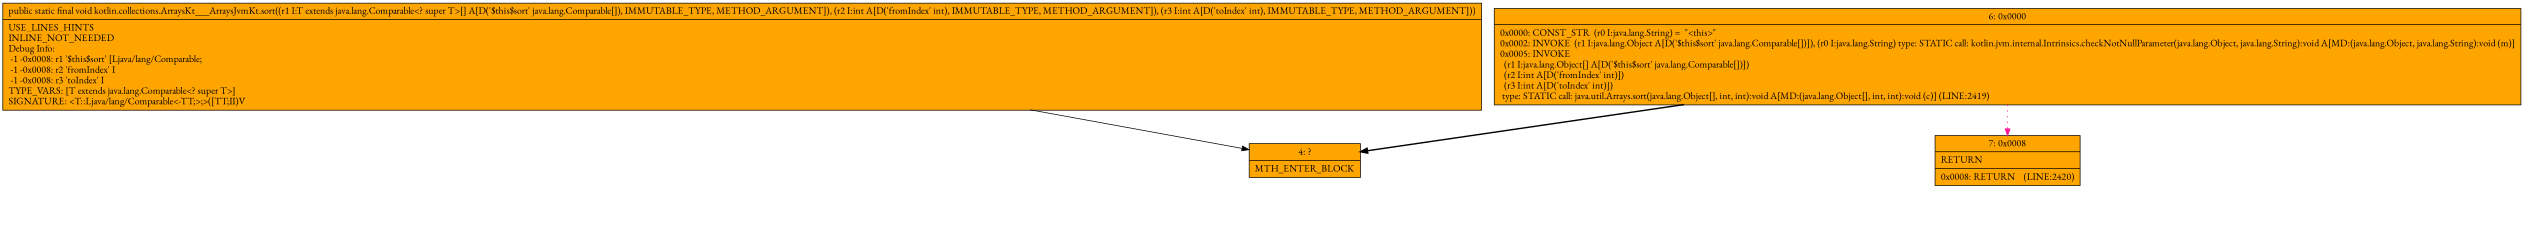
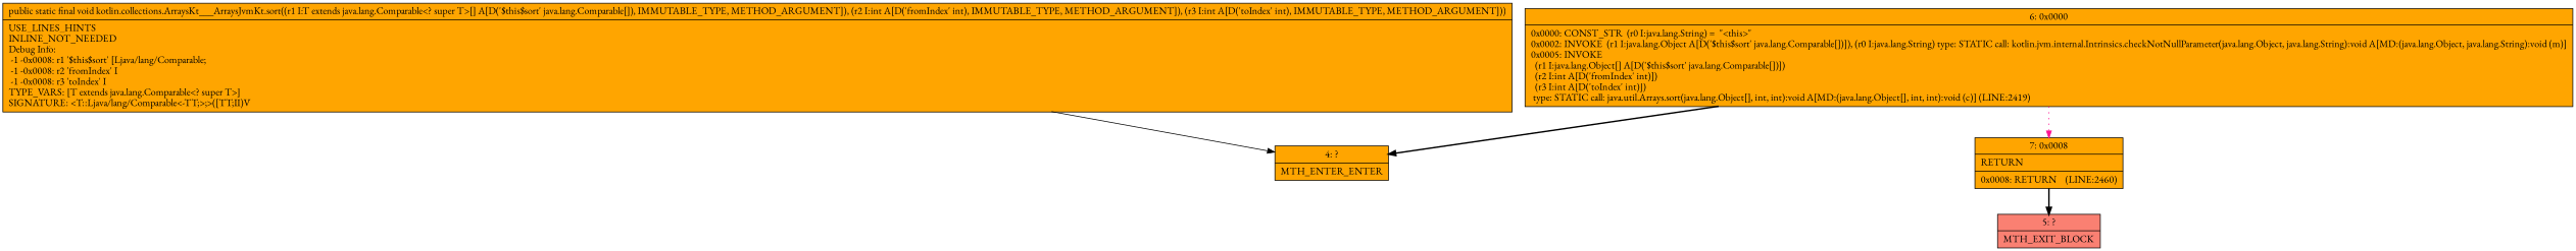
  digraph {
    fontname="EB Garamond"
    node [fillcolor=orange fontname="EB Garamond" shape=record style=filled]
    edge [color=black fontname="EB Garamond" style=bold]
-   n1 [label="{4\:\ ?|MTH_ENTER_BLOCK\l}"]
+   n1 [label="{4\:\ ?|MTH_ENTER_ENTER\l}"]
    n2 [label="{6\:\ 0x0000|0x0000: CONST_STR  (r0 I:java.lang.String) =  \"\<this\>\" \l0x0002: INVOKE  (r1 I:java.lang.Object A[D('$this$sort' java.lang.Comparable[])]), (r0 I:java.lang.String) type: STATIC call: kotlin.jvm.internal.Intrinsics.checkNotNullParameter(java.lang.Object, java.lang.String):void A[MD:(java.lang.Object, java.lang.String):void (m)]\l0x0005: INVOKE  \l  (r1 I:java.lang.Object[] A[D('$this$sort' java.lang.Comparable[])])\l  (r2 I:int A[D('fromIndex' int)])\l  (r3 I:int A[D('toIndex' int)])\l type: STATIC call: java.util.Arrays.sort(java.lang.Object[], int, int):void A[MD:(java.lang.Object[], int, int):void (c)] (LINE:2419)\l}"]
-   n3 [label="{7\:\ 0x0008|RETURN\l|0x0008: RETURN    (LINE:2420)\l}"]
+   n3 [label="{7\:\ 0x0008|RETURN\l|0x0008: RETURN    (LINE:2460)\l}"]
+   n4 [fillcolor=salmon label="{5\:\ ?|MTH_EXIT_BLOCK\l}"]
    n5 [label="{public static final void kotlin.collections.ArraysKt___ArraysJvmKt.sort((r1 I:T extends java.lang.Comparable\<? super T\>[] A[D('$this$sort' java.lang.Comparable[]), IMMUTABLE_TYPE, METHOD_ARGUMENT]), (r2 I:int A[D('fromIndex' int), IMMUTABLE_TYPE, METHOD_ARGUMENT]), (r3 I:int A[D('toIndex' int), IMMUTABLE_TYPE, METHOD_ARGUMENT]))  | USE_LINES_HINTS\lINLINE_NOT_NEEDED\lDebug Info:\l  \-1 \-0x0008: r1 '$this$sort' [Ljava\/lang\/Comparable;\l  \-1 \-0x0008: r2 'fromIndex' I\l  \-1 \-0x0008: r3 'toIndex' I\lTYPE_VARS: [T extends java.lang.Comparable\<? super T\>]\lSIGNATURE: \<T::Ljava\/lang\/Comparable\<\-TT;\>;\>([TT;II)V\l}"]
    n2 -> n1
    n2 -> n3 [color=deeppink style=dotted]
+   n3 -> n4
    n5 -> n1 [style=solid]
  }
